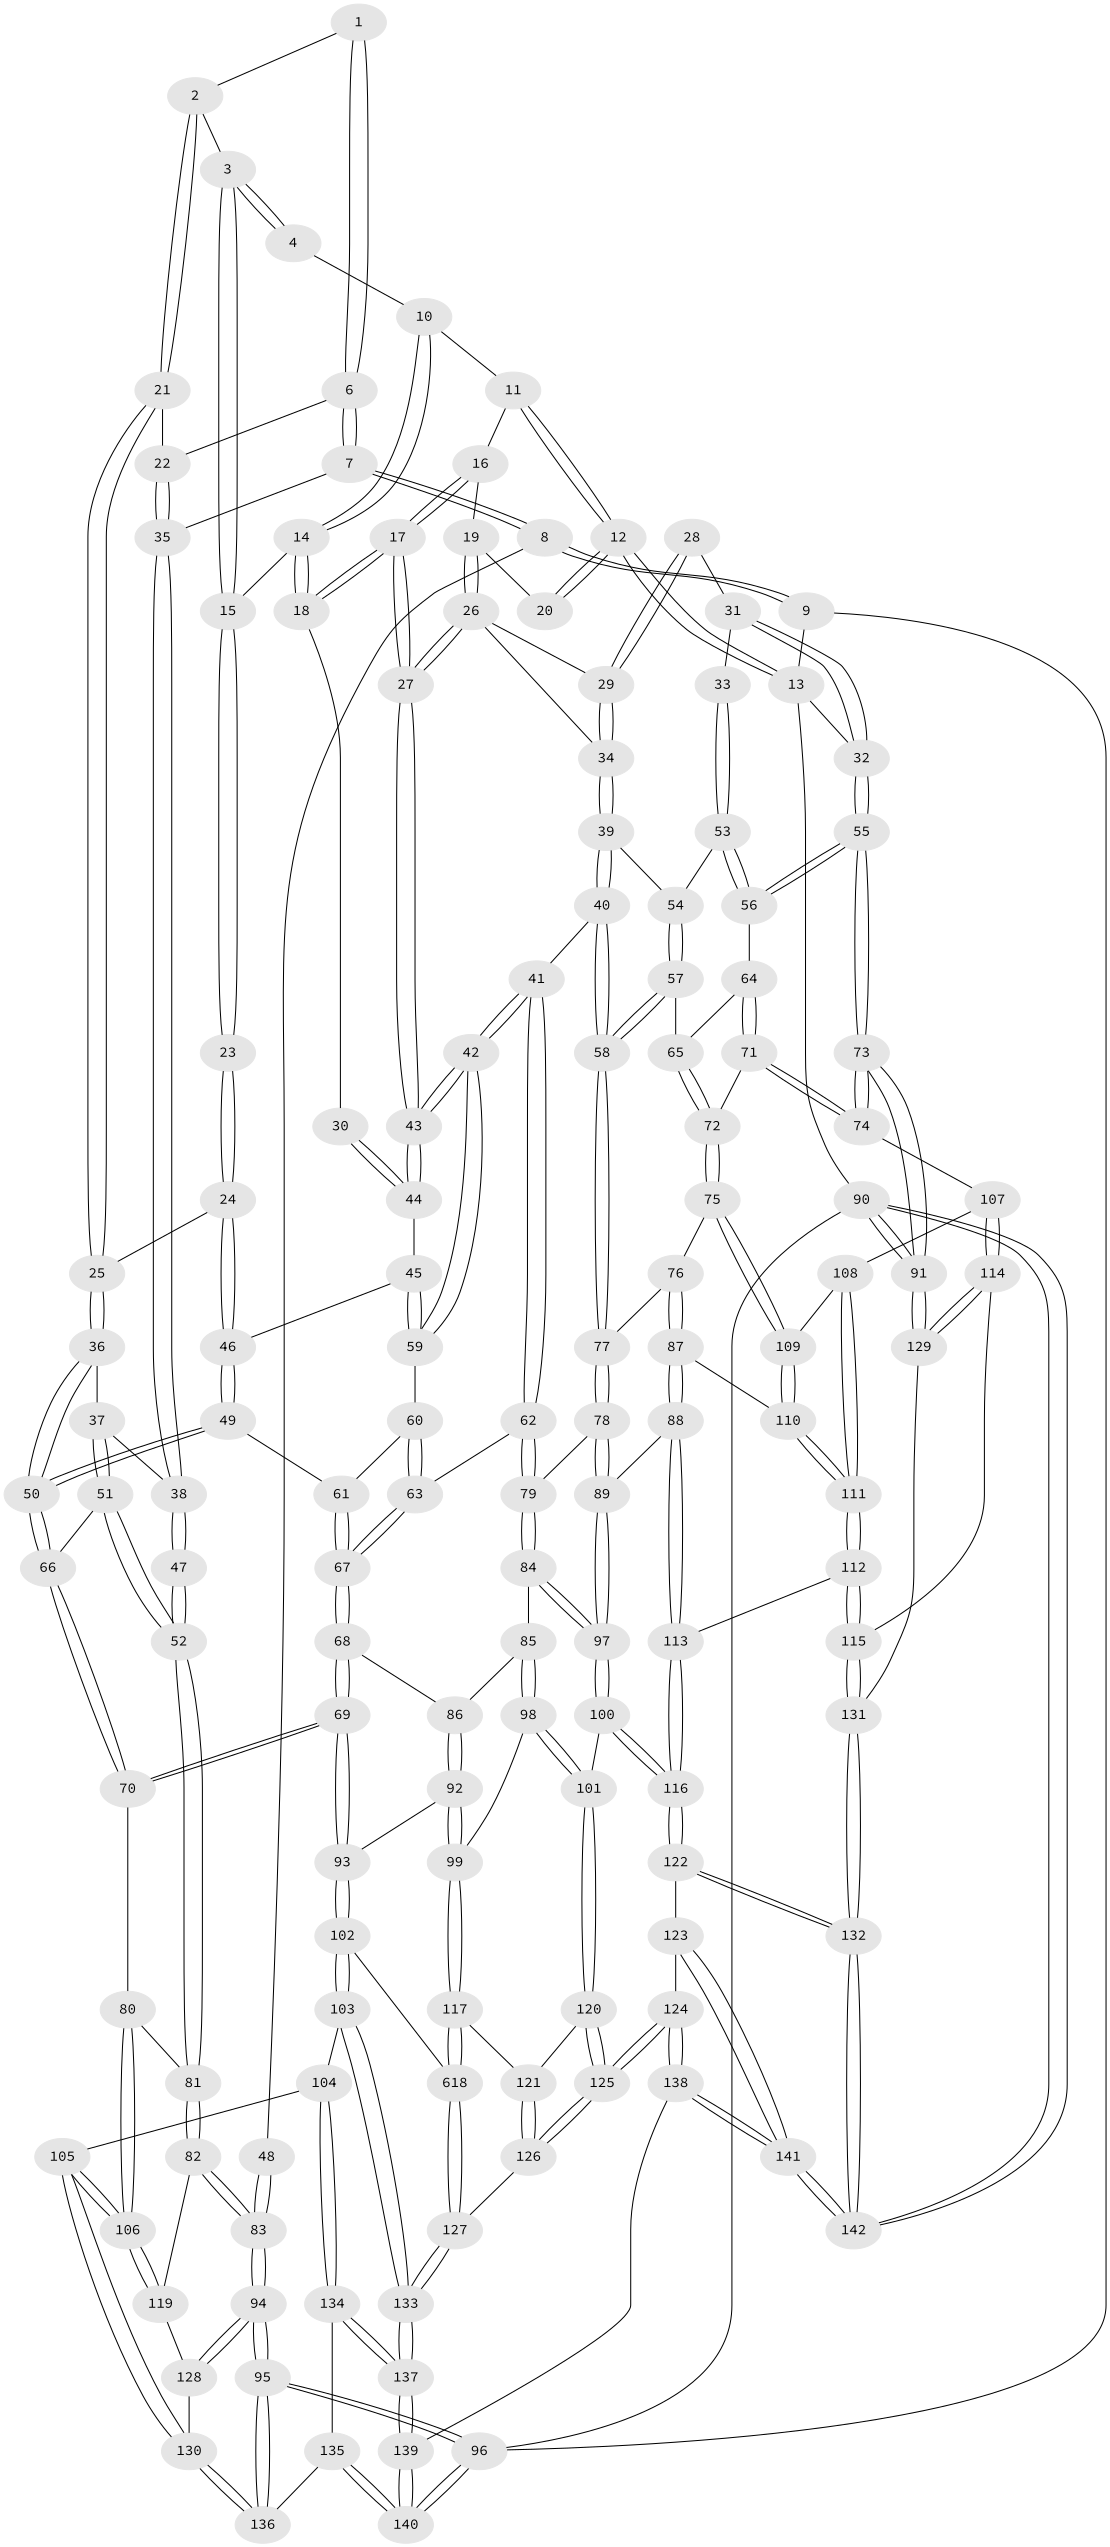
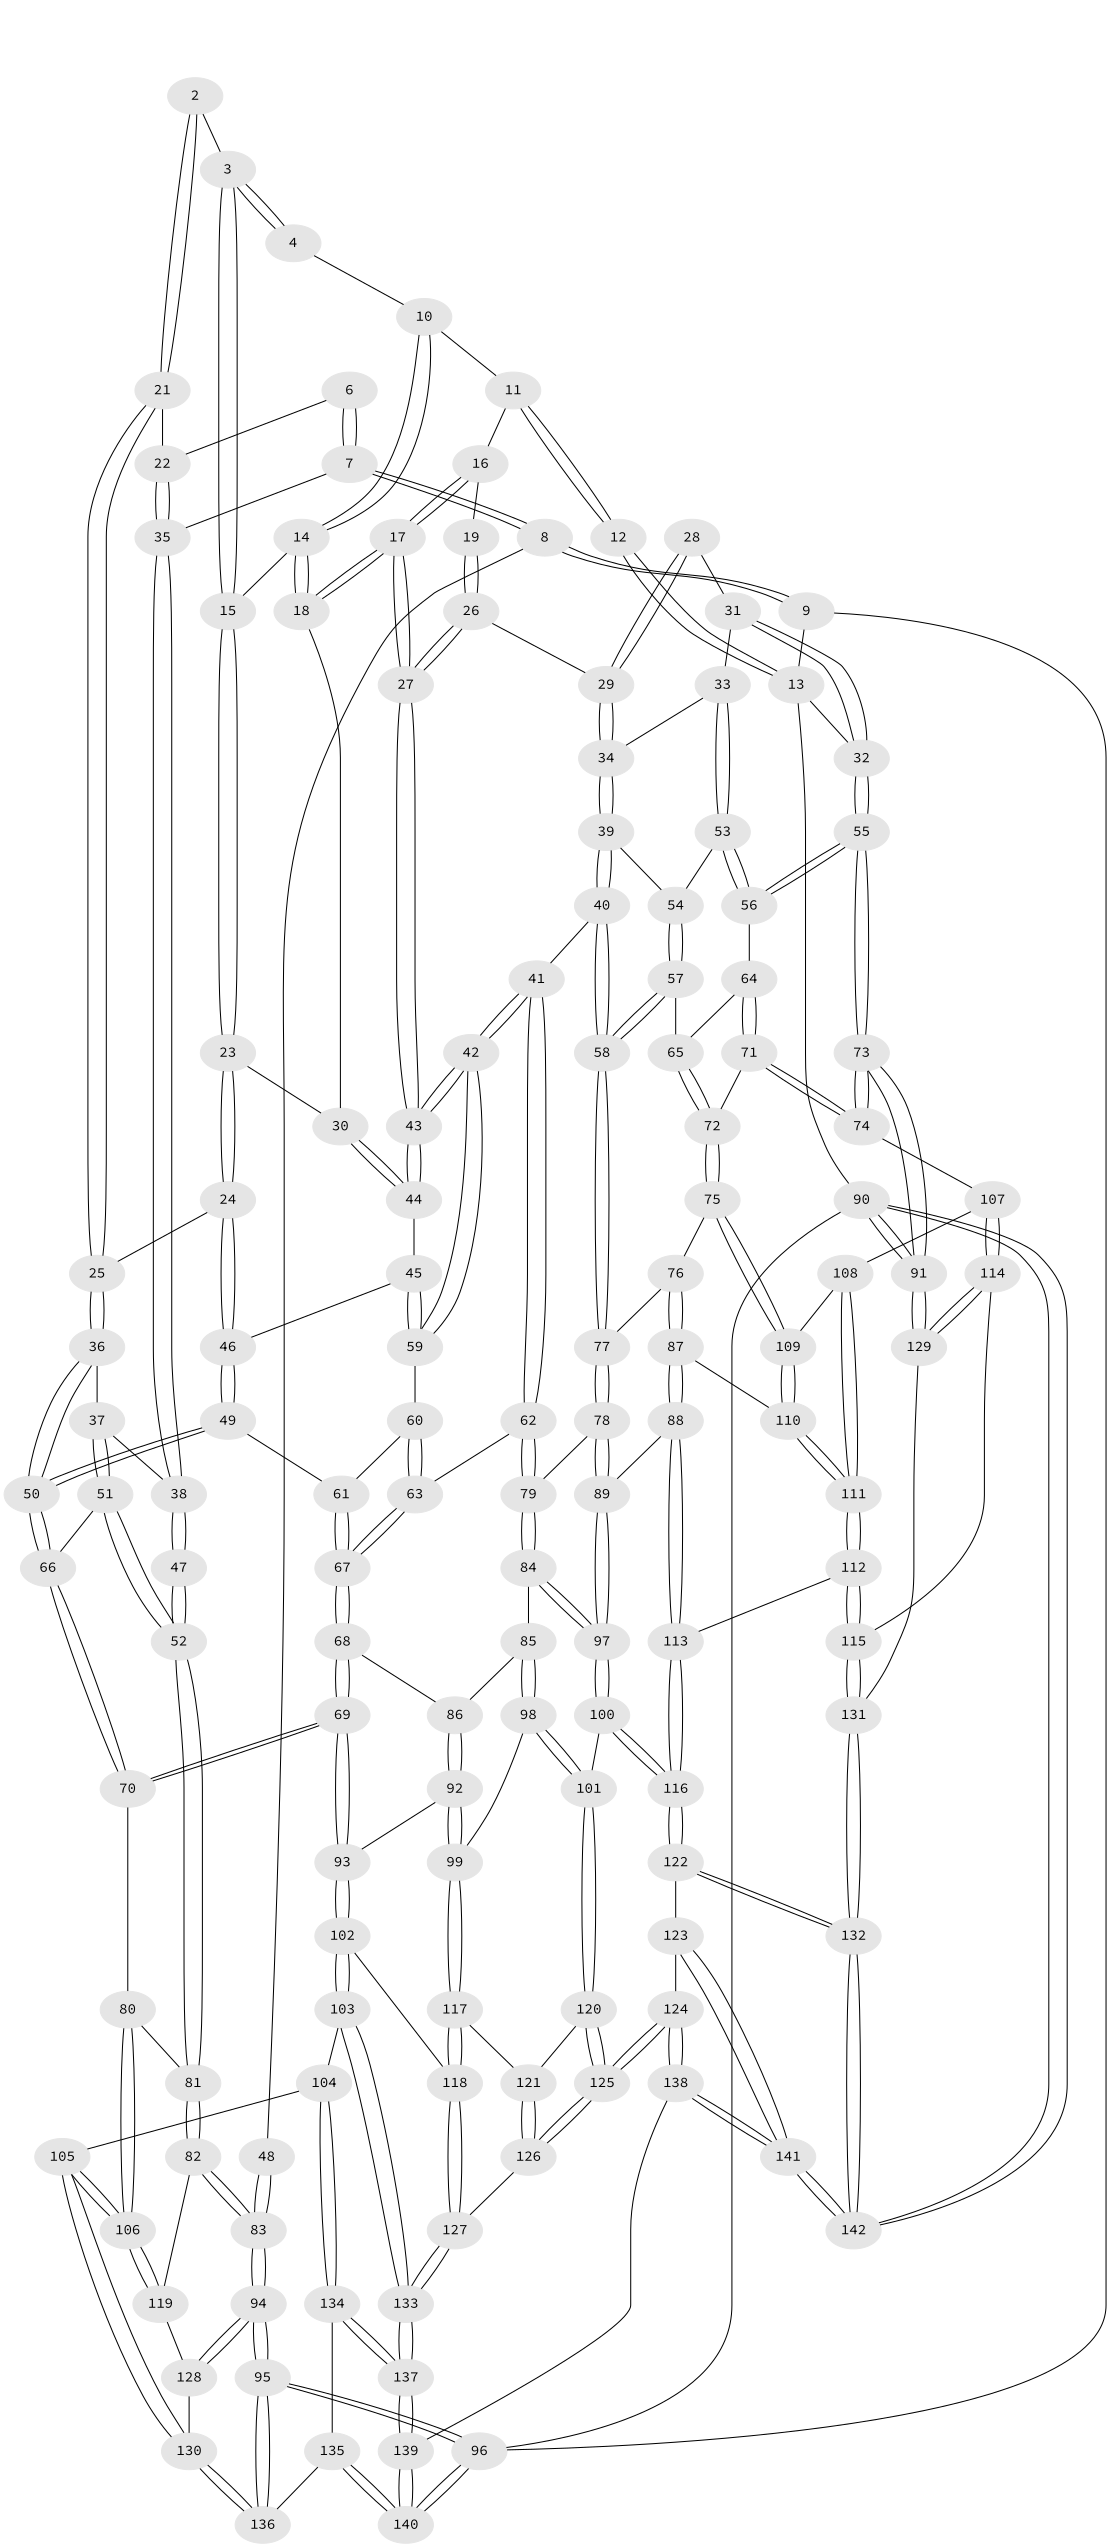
  graph {
    fontname="Source Code Pro"
    node [color=gray90 fontname="Source Code Pro" style=filled]
    edge [fontname="Source Code Pro"]
-   1
    2
    6
    3
    21
    7
    22
    4
    15
    25
    10
    23
    11
    14
    9
    13
    96
    8
    35
    48
    38
    83
    32
    90
    140
    12
    16
    18
-   20
    17
    19
    55
    91
    142
    30
    24
    27
    26
    43
    44
    29
    28
    31
    36
    46
    49
    37
    50
    34
    33
    39
    45
    53
    56
    73
    54
    40
    47
    51
    66
    52
    41
    58
    57
    42
    62
    77
    59
    63
    79
    60
    61
    81
    94
    67
    70
    82
    64
    65
    74
    71
    72
    78
    68
    84
    75
    80
    69
    86
    93
    92
    102
    106
    107
    76
    109
    129
    108
    114
    87
    110
    88
    89
    97
    85
    119
    128
    95
    98
    100
    99
    101
    113
    111
    116
    131
    117
    103
-   118 [label=618]
+   118
    136
    130
    120
    121
    122
    125
    104
    133
    127
    105
    134
    137
    135
    115
    112
    132
    123
    126
    124
    141
    138
    139
-   1 -- 2
-   1 -- 6
-   1 -- 6
    2 -- 3
    2 -- 21
    2 -- 21
    6 -- 7
    6 -- 7
    6 -- 22
    3 -- 4
    3 -- 4
    3 -- 15
    3 -- 15
    21 -- 22
    21 -- 25
    21 -- 25
    7 -- 8
    7 -- 8
    7 -- 35
    22 -- 35
    22 -- 35
    4 -- 10
    15 -- 23
    15 -- 23
    25 -- 36
    25 -- 36
    10 -- 11
    10 -- 14
    10 -- 14
+   23 -- 30
    23 -- 24
    23 -- 24
    11 -- 12
    11 -- 12
    11 -- 16
    14 -- 15
    14 -- 18
    14 -- 18
    9 -- 13
    9 -- 96
    13 -- 32
    13 -- 90
    96 -- 140
    96 -- 140
    8 -- 9
    8 -- 9
    8 -- 48
    35 -- 38
    35 -- 38
    48 -- 83
    48 -- 83
    38 -- 47
    38 -- 47
    83 -- 94
    83 -- 94
    32 -- 55
    32 -- 55
    90 -- 96
    90 -- 91
    90 -- 91
    90 -- 142
    90 -- 142
    12 -- 13
    12 -- 13
-   12 -- 20
-   12 -- 20
    16 -- 17
    16 -- 17
    16 -- 19
    18 -- 30
    17 -- 18
    17 -- 18
    17 -- 27
    17 -- 27
-   19 -- 20
    19 -- 26
    19 -- 26
    55 -- 56
    55 -- 56
    55 -- 73
    55 -- 73
    91 -- 129
    91 -- 129
    30 -- 44
    30 -- 44
    24 -- 25
    24 -- 46
    24 -- 46
    27 -- 43
    27 -- 43
    26 -- 27
    26 -- 27
    26 -- 29
    43 -- 44
    43 -- 44
    44 -- 45
    29 -- 34
    29 -- 34
    28 -- 29
    28 -- 29
    28 -- 31
    31 -- 32
    31 -- 32
    31 -- 33
    36 -- 37
    36 -- 50
    36 -- 50
    46 -- 49
    46 -- 49
    49 -- 50
    49 -- 50
    49 -- 61
    37 -- 38
    37 -- 51
    37 -- 51
    50 -- 66
    50 -- 66
    34 -- 39
    34 -- 39
-   26 -- 34
+   33 -- 34
    33 -- 53
    33 -- 53
    39 -- 54
    39 -- 40
    39 -- 40
    45 -- 46
    45 -- 59
    45 -- 59
    53 -- 56
    53 -- 56
    53 -- 54
    56 -- 64
    73 -- 91
    73 -- 91
    73 -- 74
    73 -- 74
    54 -- 57
    54 -- 57
    40 -- 41
    40 -- 58
    40 -- 58
    47 -- 52
    47 -- 52
    51 -- 66
    51 -- 52
    51 -- 52
    66 -- 70
    66 -- 70
    52 -- 81
    52 -- 81
    41 -- 42
    41 -- 42
    41 -- 62
    41 -- 62
    58 -- 77
    58 -- 77
    57 -- 58
    57 -- 58
    57 -- 65
    42 -- 43
    42 -- 43
    42 -- 59
    42 -- 59
    62 -- 63
    62 -- 79
    62 -- 79
    77 -- 78
    77 -- 78
    59 -- 60
    63 -- 67
    63 -- 67
    79 -- 84
    79 -- 84
    60 -- 63
    60 -- 63
    60 -- 61
    61 -- 67
    61 -- 67
    81 -- 82
    81 -- 82
    94 -- 128
    94 -- 128
    94 -- 95
    94 -- 95
    67 -- 68
    67 -- 68
    70 -- 80
    82 -- 83
    82 -- 83
    82 -- 119
    64 -- 65
    64 -- 71
    64 -- 71
    65 -- 72
    65 -- 72
    74 -- 107
    71 -- 74
    71 -- 74
    71 -- 72
    72 -- 75
    72 -- 75
    78 -- 79
    78 -- 89
    78 -- 89
    68 -- 69
    68 -- 69
    68 -- 86
    84 -- 97
    84 -- 97
    84 -- 85
    75 -- 76
    75 -- 109
    75 -- 109
    80 -- 81
    80 -- 106
    80 -- 106
    69 -- 70
    69 -- 70
    69 -- 93
    69 -- 93
    86 -- 92
    86 -- 92
    93 -- 102
    93 -- 102
    92 -- 93
    92 -- 99
    92 -- 99
    102 -- 103
    102 -- 103
    102 -- 118
    106 -- 119
    106 -- 119
    107 -- 108
    107 -- 114
    107 -- 114
    76 -- 77
    76 -- 87
    76 -- 87
    109 -- 110
    109 -- 110
    129 -- 131
    108 -- 109
    108 -- 111
    108 -- 111
    114 -- 129
    114 -- 129
    114 -- 115
    87 -- 110
    87 -- 88
    87 -- 88
    110 -- 111
    110 -- 111
    88 -- 89
    88 -- 113
    88 -- 113
    89 -- 97
    89 -- 97
    97 -- 100
    97 -- 100
    85 -- 86
    85 -- 98
    85 -- 98
    119 -- 128
    128 -- 130
    95 -- 96
    95 -- 96
    95 -- 136
    95 -- 136
    98 -- 99
    98 -- 101
    98 -- 101
    100 -- 101
    100 -- 116
    100 -- 116
    99 -- 117
    99 -- 117
    101 -- 120
    101 -- 120
    113 -- 116
    113 -- 116
    111 -- 112
    111 -- 112
    116 -- 122
    116 -- 122
    131 -- 132
    131 -- 132
    117 -- 118
    117 -- 118
    117 -- 121
    103 -- 104
    103 -- 133
    103 -- 133
    118 -- 127
    118 -- 127
    130 -- 136
    130 -- 136
    120 -- 121
    120 -- 125
    120 -- 125
    121 -- 126
    121 -- 126
    122 -- 132
    122 -- 132
    122 -- 123
    125 -- 126
    125 -- 126
    104 -- 105
    104 -- 134
    104 -- 134
    133 -- 137
    133 -- 137
    127 -- 133
    127 -- 133
    105 -- 106
    105 -- 106
    105 -- 130
    105 -- 130
    134 -- 137
    134 -- 137
    134 -- 135
    137 -- 139
    137 -- 139
    135 -- 140
    135 -- 140
    135 -- 136
    115 -- 131
    115 -- 131
    112 -- 113
    112 -- 115
    112 -- 115
    132 -- 142
    132 -- 142
    123 -- 124
    123 -- 141
    123 -- 141
    126 -- 127
    124 -- 125
    124 -- 125
    124 -- 138
    124 -- 138
    141 -- 142
    141 -- 142
    138 -- 141
    138 -- 141
    138 -- 139
    139 -- 140
    139 -- 140
  }
